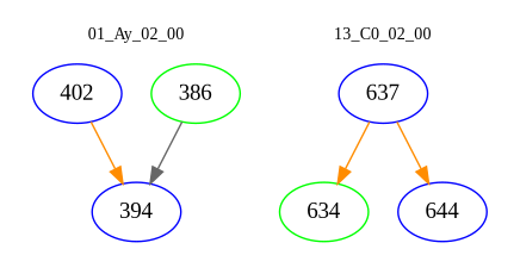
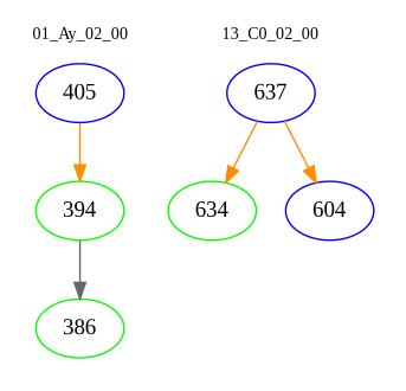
  digraph {
    fontname="Liberation Serif"
    node [color=blue fontname="Liberation Serif"]
    edge [color=darkorange fontname="Liberation Serif"]
-   n1 [label=394]
+   n1 [color=green label=394]
    n2 [color=green label=386]
-   n3 [label=402]
+   n3 [label=405]
    n4 [label=637]
    n5 [color=green label=634]
-   n6 [label=644]
+   n6 [label=604]
    subgraph cluster_1 {
      color=white
      fontsize=10
      label="01_Ay_02_00"
      n1
      n2
      n3
    }
    subgraph cluster_2 {
      color=white
      fontsize=10
      label="13_C0_02_00"
      n4
      n5
      n6
    }
-   n2 -> n1 [color=gray40]
+   n1 -> n2 [color=gray40]
    n3 -> n1
    n4 -> n5
    n4 -> n6
  }
